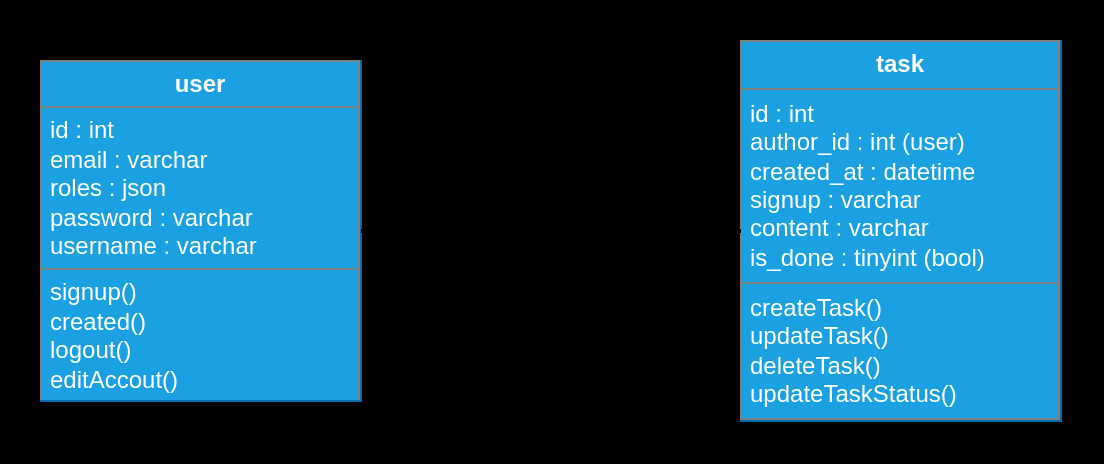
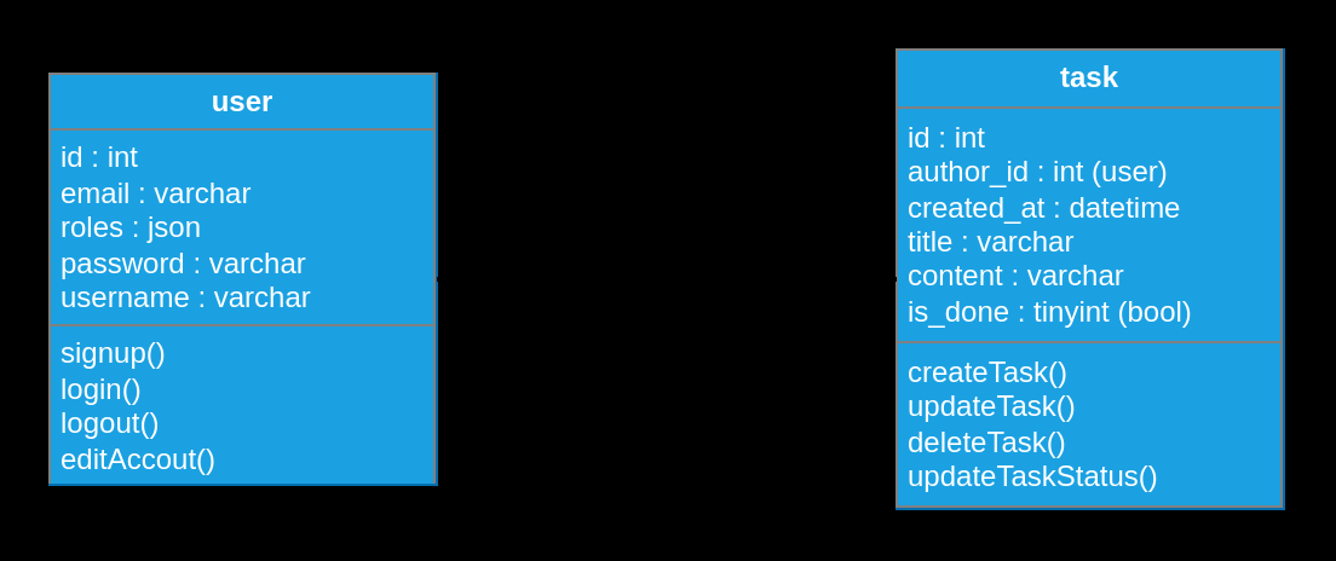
  <mxCell id="0" />
  <mxCell id="1" parent="0" />
- <mxCell id="2" value="&lt;table border=&quot;1&quot; width=&quot;100%&quot; height=&quot;100%&quot; cellpadding=&quot;4&quot; style=&quot;width:100%;height:100%;border-collapse:collapse;&quot;&gt;&lt;tbody&gt;&lt;tr&gt;&lt;th align=&quot;center&quot;&gt;&lt;b&gt;user&lt;/b&gt;&lt;/th&gt;&lt;/tr&gt;&lt;tr&gt;&lt;td&gt;id : int&lt;br&gt;email : varchar&lt;br&gt;roles : json&lt;br&gt;password : varchar&lt;br&gt;username : varchar&lt;/td&gt;&lt;/tr&gt;&lt;tr&gt;&lt;td&gt;signup()&lt;br&gt;created()&lt;br&gt;logout()&lt;br&gt;editAccout()&lt;/td&gt;&lt;/tr&gt;&lt;/tbody&gt;&lt;/table&gt;" style="text;html=1;whiteSpace=wrap;strokeColor=#006EAF;fillColor=#1ba1e2;overflow=fill;fontColor=#ffffff;" parent="1" vertex="1"><mxGeometry x="20" y="30" width="160" height="170" as="geometry" /></mxCell>
- <mxCell id="3" value="&lt;table border=&quot;1&quot; width=&quot;100%&quot; height=&quot;100%&quot; cellpadding=&quot;4&quot; style=&quot;width:100%;height:100%;border-collapse:collapse;&quot;&gt;&lt;tbody&gt;&lt;tr&gt;&lt;th align=&quot;center&quot;&gt;&lt;b&gt;task&lt;/b&gt;&lt;/th&gt;&lt;/tr&gt;&lt;tr&gt;&lt;td&gt;id : int&lt;br&gt;author_id : int (user)&lt;br&gt;created_at : datetime&lt;br&gt;signup : varchar&lt;br&gt;content : varchar&lt;br&gt;is_done : tinyint (bool)&lt;/td&gt;&lt;/tr&gt;&lt;tr&gt;&lt;td&gt;createTask()&lt;br&gt;updateTask()&lt;br&gt;deleteTask()&lt;br&gt;updateTaskStatus()&lt;/td&gt;&lt;/tr&gt;&lt;/tbody&gt;&lt;/table&gt;" style="text;html=1;whiteSpace=wrap;strokeColor=#006EAF;fillColor=#1ba1e2;overflow=fill;fontColor=#ffffff;" parent="1" vertex="1"><mxGeometry x="370" y="20" width="160" height="190" as="geometry" /></mxCell>
+ <mxCell id="2" value="&lt;table border=&quot;1&quot; width=&quot;100%&quot; height=&quot;100%&quot; cellpadding=&quot;4&quot; style=&quot;width:100%;height:100%;border-collapse:collapse;&quot;&gt;&lt;tbody&gt;&lt;tr&gt;&lt;th align=&quot;center&quot;&gt;&lt;b&gt;user&lt;/b&gt;&lt;/th&gt;&lt;/tr&gt;&lt;tr&gt;&lt;td&gt;id : int&lt;br&gt;email : varchar&lt;br&gt;roles : json&lt;br&gt;password : varchar&lt;br&gt;username : varchar&lt;/td&gt;&lt;/tr&gt;&lt;tr&gt;&lt;td&gt;signup()&lt;br&gt;login()&lt;br&gt;logout()&lt;br&gt;editAccout()&lt;/td&gt;&lt;/tr&gt;&lt;/tbody&gt;&lt;/table&gt;" style="text;html=1;whiteSpace=wrap;strokeColor=#006EAF;fillColor=#1ba1e2;overflow=fill;fontColor=#ffffff;" parent="1" vertex="1"><mxGeometry x="20" y="30" width="160" height="170" as="geometry" /></mxCell>
+ <mxCell id="3" value="&lt;table border=&quot;1&quot; width=&quot;100%&quot; height=&quot;100%&quot; cellpadding=&quot;4&quot; style=&quot;width:100%;height:100%;border-collapse:collapse;&quot;&gt;&lt;tbody&gt;&lt;tr&gt;&lt;th align=&quot;center&quot;&gt;&lt;b&gt;task&lt;/b&gt;&lt;/th&gt;&lt;/tr&gt;&lt;tr&gt;&lt;td&gt;id : int&lt;br&gt;author_id : int (user)&lt;br&gt;created_at : datetime&lt;br&gt;title : varchar&lt;br&gt;content : varchar&lt;br&gt;is_done : tinyint (bool)&lt;/td&gt;&lt;/tr&gt;&lt;tr&gt;&lt;td&gt;createTask()&lt;br&gt;updateTask()&lt;br&gt;deleteTask()&lt;br&gt;updateTaskStatus()&lt;/td&gt;&lt;/tr&gt;&lt;/tbody&gt;&lt;/table&gt;" style="text;html=1;whiteSpace=wrap;strokeColor=#006EAF;fillColor=#1ba1e2;overflow=fill;fontColor=#ffffff;" parent="1" vertex="1"><mxGeometry x="370" y="20" width="160" height="190" as="geometry" /></mxCell>
  <mxCell id="4" value="" style="line;strokeWidth=2;html=1;" parent="1" vertex="1"><mxGeometry x="180" y="110" width="190" height="10" as="geometry" /></mxCell>
  <mxCell id="5" value="5" style="text;html=1;align=center;verticalAlign=middle;resizable=0;points=[];autosize=1;strokeColor=none;fillColor=none;" parent="1" vertex="1"><mxGeometry x="175" y="90" width="30" height="30" as="geometry" /></mxCell>
  <mxCell id="6" value="*" style="text;html=1;align=center;verticalAlign=middle;resizable=0;points=[];autosize=1;strokeColor=none;fillColor=none;fontSize=16;fontStyle=0" parent="1" vertex="1"><mxGeometry x="345" y="93" width="30" height="30" as="geometry" /></mxCell>
